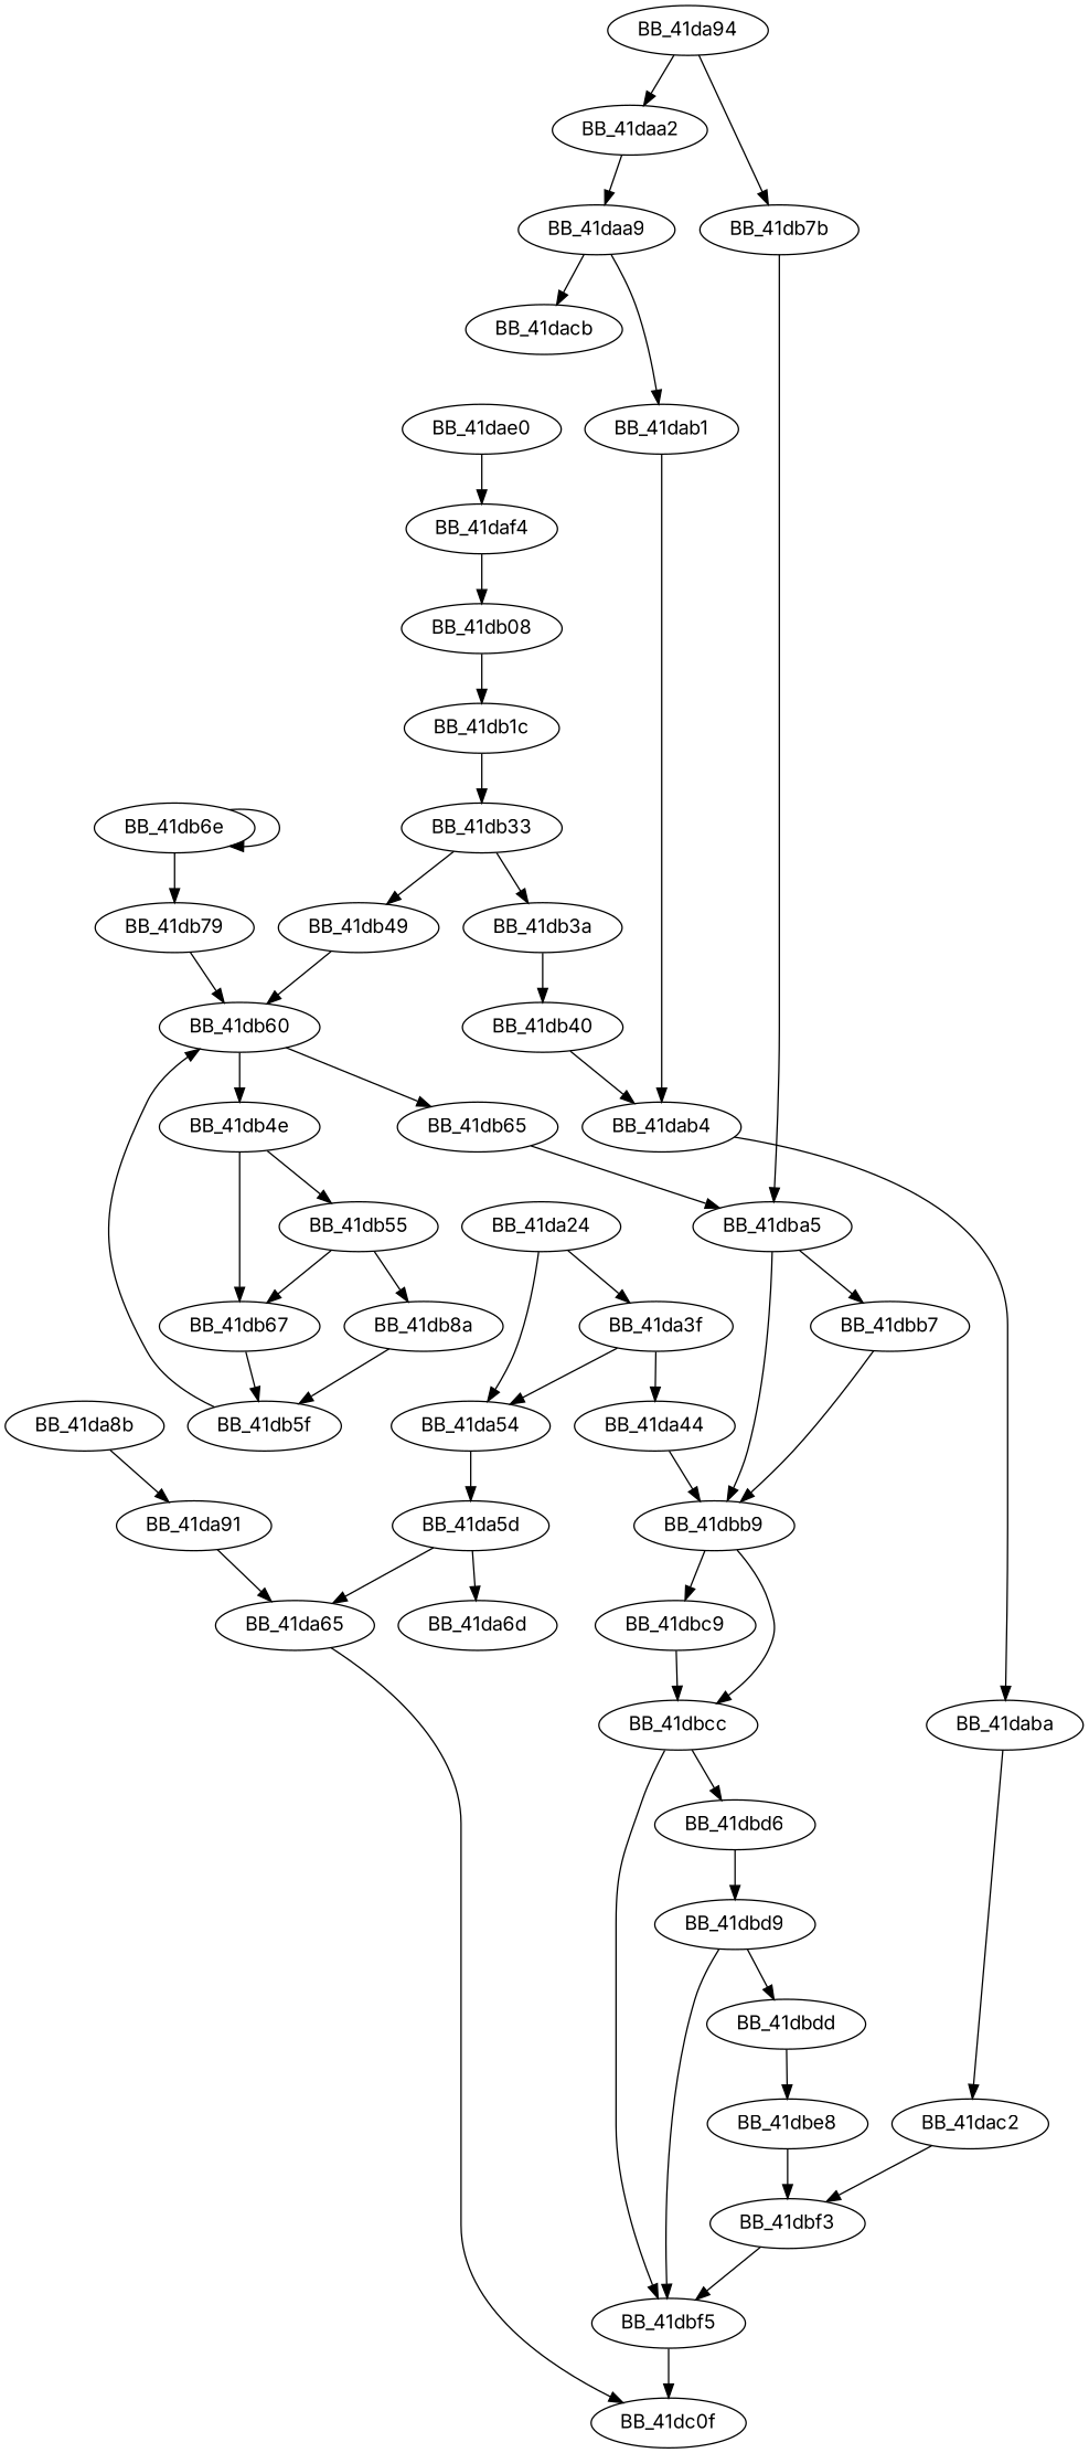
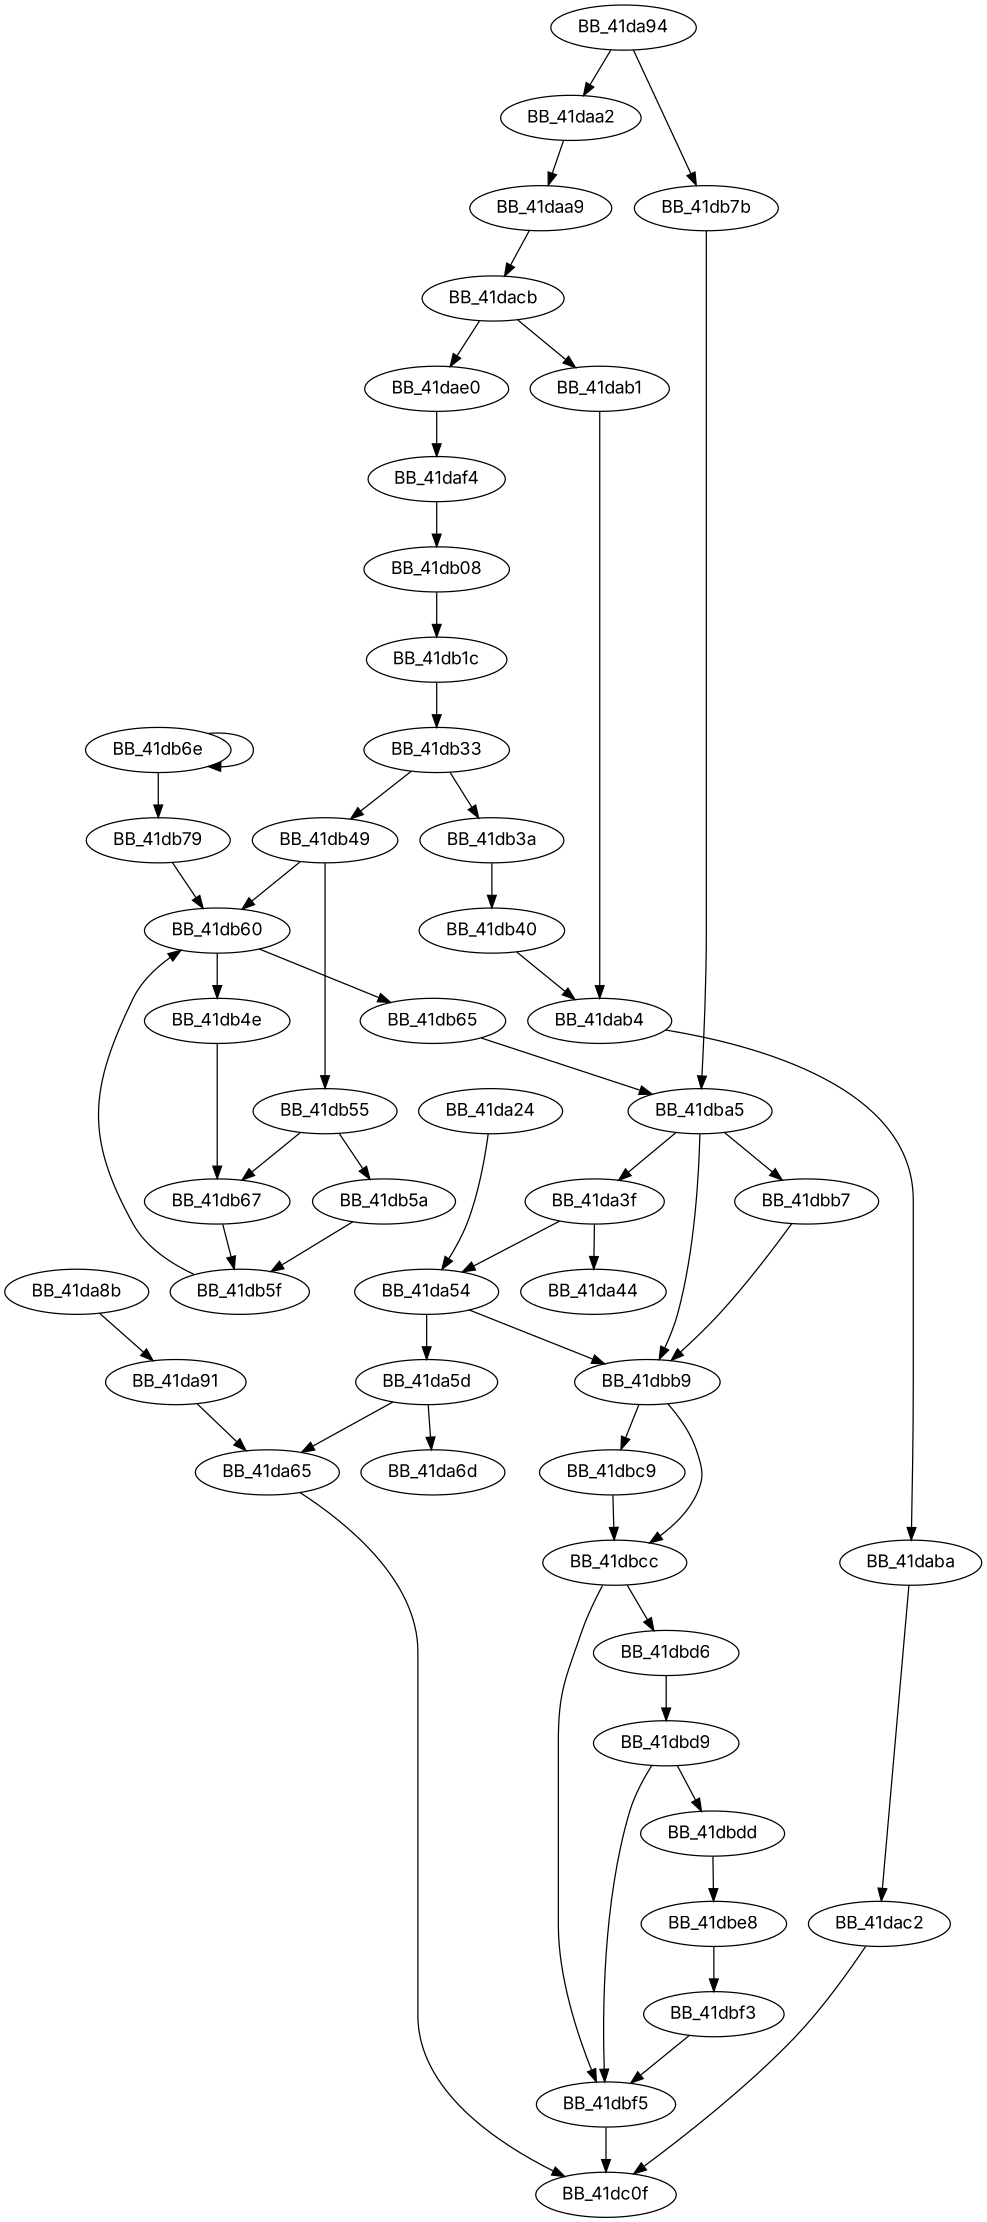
  digraph {
    fontname=Inter
    node [fontname=Inter]
    edge [fontname=Inter]
    BB_41da24
    BB_41da3f
    BB_41da54
    BB_41da44
    BB_41da5d
    BB_41dbb9
    BB_41da65
    BB_41da6d
    BB_41dbc9
    BB_41dbcc
    BB_41dbd6
    BB_41dbf5
    BB_41dc0f
    BB_41da8b
    BB_41da91
    BB_41da94
    BB_41daa2
    BB_41db7b
    BB_41daa9
    BB_41dba5
    BB_41dab1
    BB_41dacb
    BB_41dbb7
    BB_41dab4
    BB_41dae0
    BB_41daba
    BB_41daf4
    BB_41dac2
    BB_41db08
    BB_41db1c
    BB_41db33
    BB_41db3a
    BB_41db49
    BB_41db40
    BB_41db60
    BB_41db4e
    BB_41db65
    BB_41db55
    BB_41db67
-   BB_41db5a [label=BB_41db8a]
+   BB_41db5a
    BB_41db5f
    BB_41db6e
    BB_41db79
    BB_41dbd9
    BB_41dbdd
    BB_41dbe8
    BB_41dbf3
-   BB_41da24 -> BB_41da3f
+   BB_41dba5 -> BB_41da3f
    BB_41da24 -> BB_41da54
    BB_41da3f -> BB_41da54
    BB_41da3f -> BB_41da44
    BB_41da54 -> BB_41da5d
-   BB_41da44 -> BB_41dbb9
+   BB_41da54 -> BB_41dbb9
    BB_41da5d -> BB_41da65
    BB_41da5d -> BB_41da6d
    BB_41dbb9 -> BB_41dbc9
    BB_41dbb9 -> BB_41dbcc
    BB_41da65 -> BB_41dc0f
    BB_41dbc9 -> BB_41dbcc
    BB_41dbcc -> BB_41dbd6
    BB_41dbcc -> BB_41dbf5
    BB_41dbd6 -> BB_41dbd9
    BB_41dbf5 -> BB_41dc0f
    BB_41da8b -> BB_41da91
    BB_41da91 -> BB_41da65
    BB_41da94 -> BB_41daa2
    BB_41da94 -> BB_41db7b
    BB_41daa2 -> BB_41daa9
    BB_41db7b -> BB_41dba5
-   BB_41daa9 -> BB_41dab1
+   BB_41dacb -> BB_41dab1
    BB_41daa9 -> BB_41dacb
    BB_41dba5 -> BB_41dbb9
    BB_41dba5 -> BB_41dbb7
    BB_41dab1 -> BB_41dab4
+   BB_41dacb -> BB_41dae0
    BB_41dbb7 -> BB_41dbb9
    BB_41dab4 -> BB_41daba
    BB_41dae0 -> BB_41daf4
    BB_41daba -> BB_41dac2
    BB_41daf4 -> BB_41db08
-   BB_41dac2 -> BB_41dbf3
+   BB_41dac2 -> BB_41dc0f
    BB_41db08 -> BB_41db1c
    BB_41db1c -> BB_41db33
    BB_41db33 -> BB_41db3a
    BB_41db33 -> BB_41db49
    BB_41db3a -> BB_41db40
    BB_41db49 -> BB_41db60
    BB_41db40 -> BB_41dab4
    BB_41db60 -> BB_41db4e
    BB_41db60 -> BB_41db65
-   BB_41db4e -> BB_41db55
+   BB_41db49 -> BB_41db55
    BB_41db4e -> BB_41db67
    BB_41db65 -> BB_41dba5
    BB_41db55 -> BB_41db67
    BB_41db55 -> BB_41db5a
    BB_41db67 -> BB_41db5f
    BB_41db5a -> BB_41db5f
    BB_41db5f -> BB_41db60
    BB_41db6e -> BB_41db6e
    BB_41db6e -> BB_41db79
    BB_41db79 -> BB_41db60
    BB_41dbd9 -> BB_41dbf5
    BB_41dbd9 -> BB_41dbdd
    BB_41dbdd -> BB_41dbe8
    BB_41dbe8 -> BB_41dbf3
    BB_41dbf3 -> BB_41dbf5
  }
